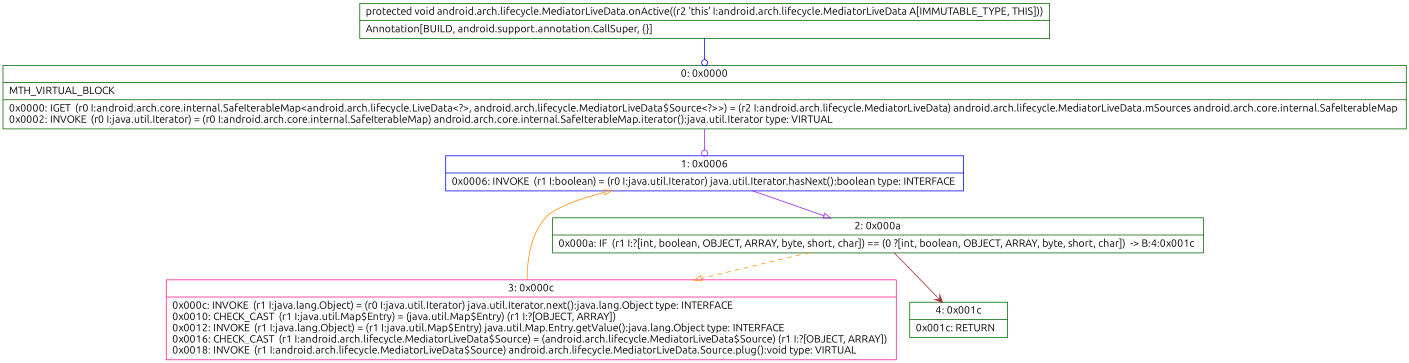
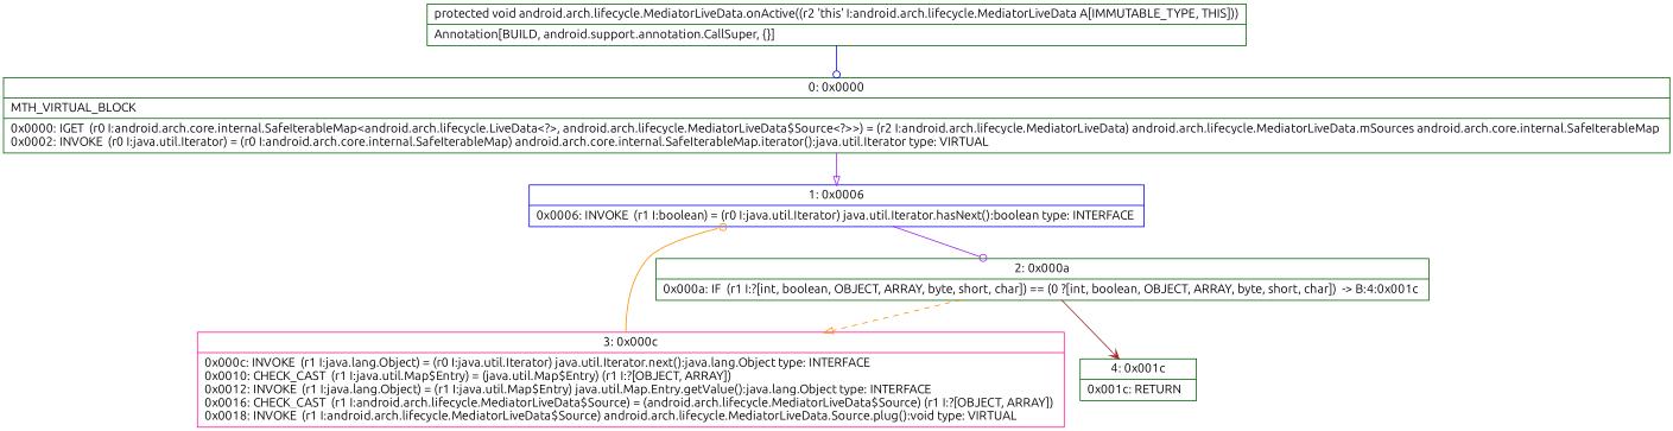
  digraph {
    fontname=Ubuntu
    node [color=darkgreen fontname=Ubuntu shape=record]
    edge [arrowhead=odot color=purple fontname=Ubuntu]
    n1 [label="{0\:\ 0x0000|MTH_VIRTUAL_BLOCK\l|0x0000: IGET  (r0 I:android.arch.core.internal.SafeIterableMap\<android.arch.lifecycle.LiveData\<?\>, android.arch.lifecycle.MediatorLiveData$Source\<?\>\>) = (r2 I:android.arch.lifecycle.MediatorLiveData) android.arch.lifecycle.MediatorLiveData.mSources android.arch.core.internal.SafeIterableMap \l0x0002: INVOKE  (r0 I:java.util.Iterator) = (r0 I:android.arch.core.internal.SafeIterableMap) android.arch.core.internal.SafeIterableMap.iterator():java.util.Iterator type: VIRTUAL \l}"]
    n2 [color=blue label="{1\:\ 0x0006|0x0006: INVOKE  (r1 I:boolean) = (r0 I:java.util.Iterator) java.util.Iterator.hasNext():boolean type: INTERFACE \l}"]
    n3 [label="{2\:\ 0x000a|0x000a: IF  (r1 I:?[int, boolean, OBJECT, ARRAY, byte, short, char]) == (0 ?[int, boolean, OBJECT, ARRAY, byte, short, char])  \-\> B:4:0x001c \l}"]
    n4 [color=deeppink label="{3\:\ 0x000c|0x000c: INVOKE  (r1 I:java.lang.Object) = (r0 I:java.util.Iterator) java.util.Iterator.next():java.lang.Object type: INTERFACE \l0x0010: CHECK_CAST  (r1 I:java.util.Map$Entry) = (java.util.Map$Entry) (r1 I:?[OBJECT, ARRAY]) \l0x0012: INVOKE  (r1 I:java.lang.Object) = (r1 I:java.util.Map$Entry) java.util.Map.Entry.getValue():java.lang.Object type: INTERFACE \l0x0016: CHECK_CAST  (r1 I:android.arch.lifecycle.MediatorLiveData$Source) = (android.arch.lifecycle.MediatorLiveData$Source) (r1 I:?[OBJECT, ARRAY]) \l0x0018: INVOKE  (r1 I:android.arch.lifecycle.MediatorLiveData$Source) android.arch.lifecycle.MediatorLiveData.Source.plug():void type: VIRTUAL \l}"]
    n5 [label="{4\:\ 0x001c|0x001c: RETURN   \l}"]
    n6 [label="{protected void android.arch.lifecycle.MediatorLiveData.onActive((r2 'this' I:android.arch.lifecycle.MediatorLiveData A[IMMUTABLE_TYPE, THIS]))  | Annotation[BUILD, android.support.annotation.CallSuper, \{\}]\l}"]
-   n1 -> n2
-   n2 -> n3 [arrowhead=onormal]
+   n1 -> n2 [arrowhead=onormal]
+   n2 -> n3
    n3 -> n4 [arrowhead=onormal color=darkorange style=dashed]
    n3 -> n5 [arrowhead=vee color=brown]
-   n4 -> n2 [arrowhead=onormal color=darkorange]
+   n4 -> n2 [color=darkorange]
    n6 -> n1 [color=blue]
  }
